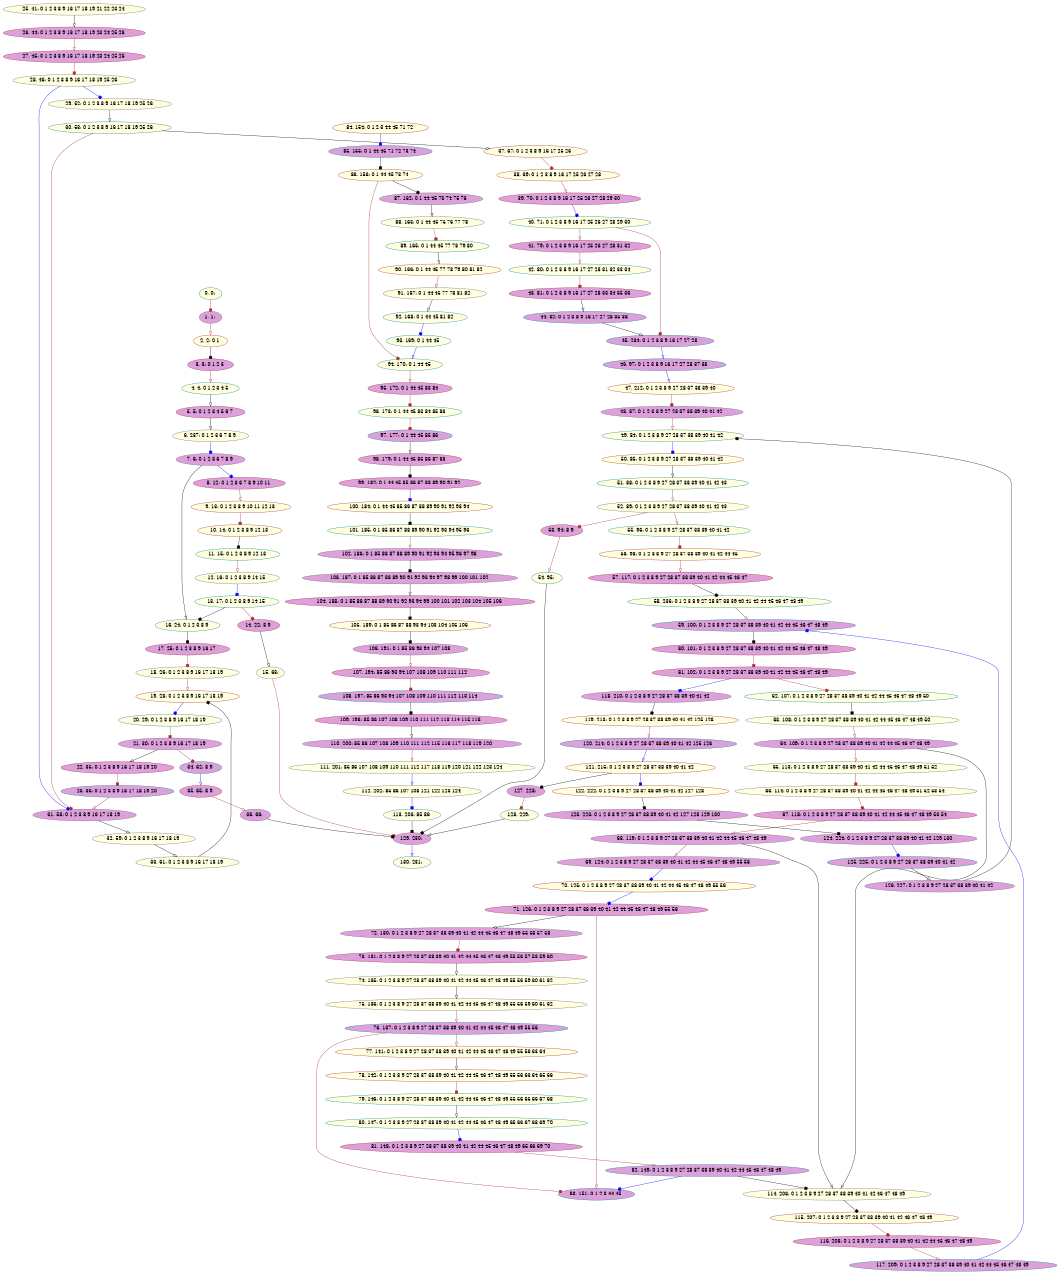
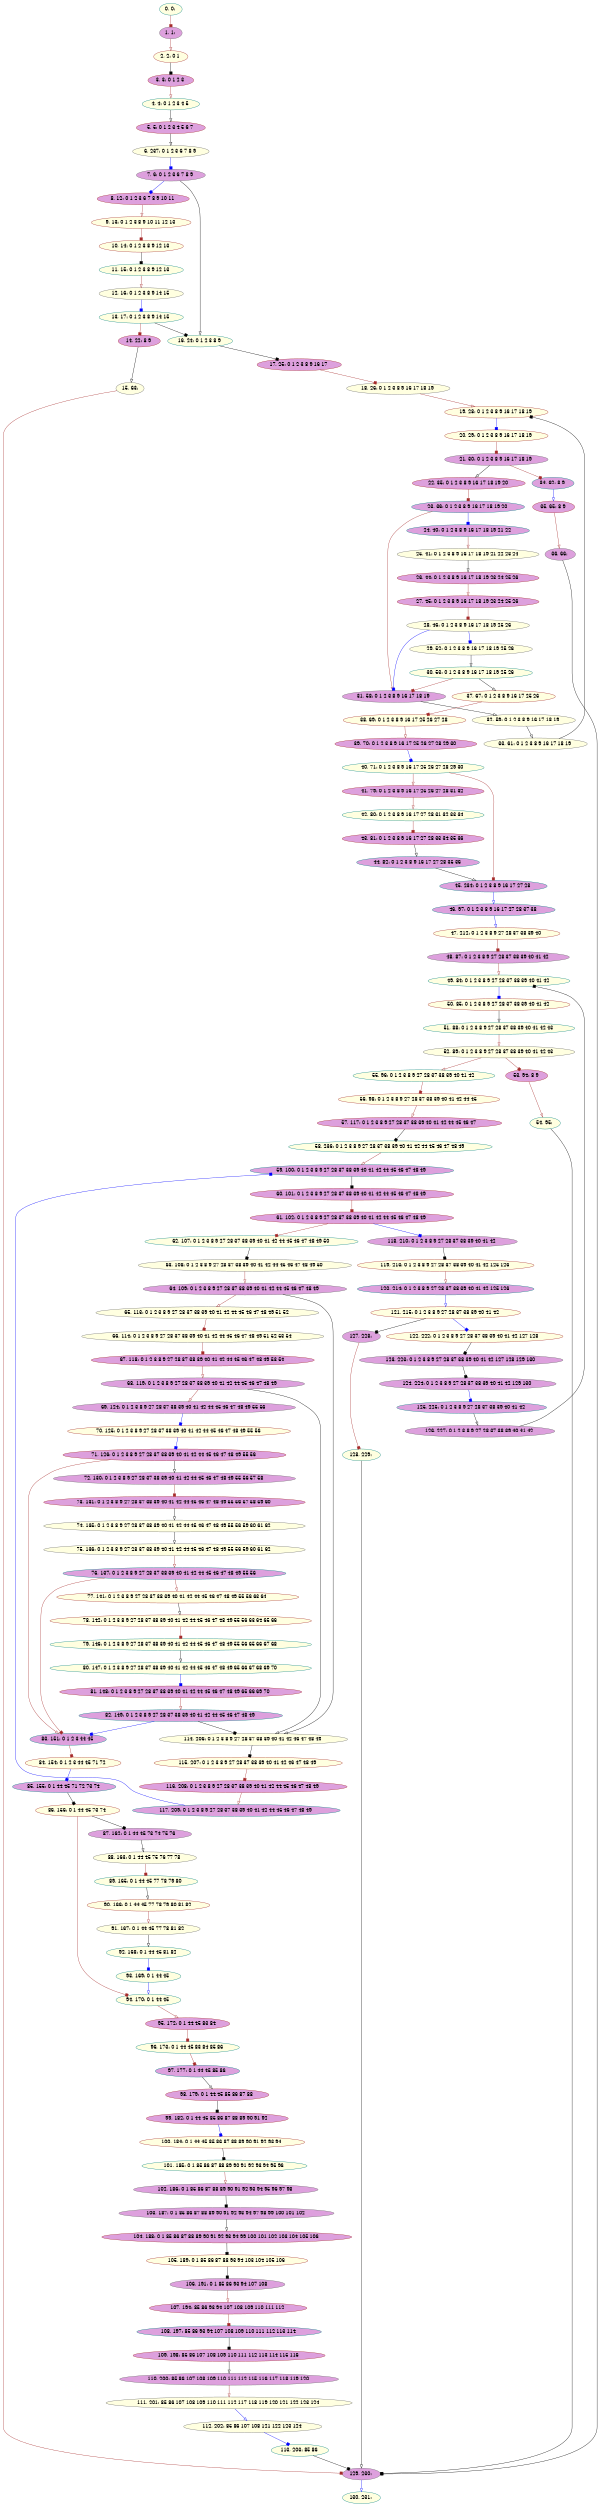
  digraph {
    node [color=brown fillcolor=lightyellow style=filled]
    edge [arrowhead=box color=brown]
    n1 [color=teal label="0, 0: "]
    n2 [color=gray40 fillcolor=plum label="1, 1: "]
    n3 [label="2, 2: 0 1 "]
    n4 [fillcolor=plum label="3, 3: 0 1 2 3 "]
    n5 [color=teal label="4, 4: 0 1 2 3 4 5 "]
    n6 [fillcolor=plum label="5, 5: 0 1 2 3 4 5 6 7 "]
    n7 [color=gray40 label="6, 237: 0 1 2 3 6 7 8 9 "]
    n8 [color=gray40 fillcolor=plum label="7, 6: 0 1 2 3 6 7 8 9 "]
    n9 [fillcolor=plum label="8, 12: 0 1 2 3 6 7 8 9 10 11 "]
    n10 [color=teal label="16, 24: 0 1 2 3 8 9 "]
    n11 [label="9, 13: 0 1 2 3 8 9 10 11 12 13 "]
    n12 [fillcolor=plum label="17, 25: 0 1 2 3 8 9 16 17 "]
    n13 [label="10, 14: 0 1 2 3 8 9 12 13 "]
    n14 [color=teal label="11, 15: 0 1 2 3 8 9 12 13 "]
    n15 [color=gray40 label="12, 16: 0 1 2 3 8 9 14 15 "]
    n16 [color=teal label="13, 17: 0 1 2 3 8 9 14 15 "]
    n17 [fillcolor=plum label="14, 22: 8 9 "]
    n18 [color=gray40 label="15, 63:"]
    n19 [color=gray40 fillcolor=plum label="129, 230: "]
    n20 [color=teal label="130, 231: "]
    n21 [color=gray40 label="18, 26: 0 1 2 3 8 9 16 17 18 19 "]
    n22 [label="19, 28: 0 1 2 3 8 9 16 17 18 19 "]
-   n23 [color=teal label="20, 29: 0 1 2 3 8 9 16 17 18 19 "]
+   n23 [label="20, 29: 0 1 2 3 8 9 16 17 18 19 "]
    n24 [color=gray40 fillcolor=plum label="21, 30: 0 1 2 3 8 9 16 17 18 19 "]
    n25 [fillcolor=plum label="22, 35: 0 1 2 3 8 9 16 17 18 19 20 "]
    n26 [color=teal fillcolor=plum label="34, 62: 8 9 "]
    n27 [color=teal fillcolor=plum label="23, 36: 0 1 2 3 8 9 16 17 18 19 20 "]
    n28 [fillcolor=plum label="35, 65: 8 9 "]
+   n29 [color=teal fillcolor=plum label="24, 40: 0 1 2 3 8 9 16 17 18 19 21 22 "]
    n30 [color=gray40 fillcolor=plum label="31, 58: 0 1 2 3 8 9 16 17 18 19 "]
    n31 [color=gray40 label="25, 41: 0 1 2 3 8 9 16 17 18 19 21 22 23 24 "]
    n32 [color=gray40 label="32, 59: 0 1 2 3 8 9 16 17 18 19 "]
    n33 [fillcolor=plum label="26, 44: 0 1 2 3 8 9 16 17 18 19 23 24 25 26 "]
    n34 [fillcolor=plum label="27, 45: 0 1 2 3 8 9 16 17 18 19 23 24 25 26 "]
    n35 [color=gray40 label="28, 46: 0 1 2 3 8 9 16 17 18 19 25 26 "]
    n36 [color=gray40 label="29, 52: 0 1 2 3 8 9 16 17 18 19 25 26 "]
    n37 [color=teal label="30, 53: 0 1 2 3 8 9 16 17 18 19 25 26 "]
    n38 [label="37, 67: 0 1 2 3 8 9 16 17 25 26 "]
    n39 [label="38, 69: 0 1 2 3 8 9 16 17 25 26 27 28 "]
    n40 [color=gray40 label="33, 61: 0 1 2 3 8 9 16 17 18 19 "]
    n41 [color=gray40 fillcolor=plum label="36, 66: "]
    n42 [fillcolor=plum label="39, 70: 0 1 2 3 8 9 16 17 25 26 27 28 29 30 "]
    n43 [color=teal label="40, 71: 0 1 2 3 8 9 16 17 25 26 27 28 29 30 "]
    n44 [fillcolor=plum label="41, 79: 0 1 2 3 8 9 16 17 25 26 27 28 31 32 "]
    n45 [color=teal fillcolor=plum label="45, 234: 0 1 2 3 8 9 16 17 27 28 "]
    n46 [color=teal label="42, 80: 0 1 2 3 8 9 16 17 27 28 31 32 33 34 "]
    n47 [color=teal fillcolor=plum label="46, 97: 0 1 2 3 8 9 16 17 27 28 37 38 "]
    n48 [fillcolor=plum label="43, 81: 0 1 2 3 8 9 16 17 27 28 33 34 35 36 "]
    n49 [color=teal fillcolor=plum label="44, 82: 0 1 2 3 8 9 16 17 27 28 35 36 "]
    n50 [label="47, 212: 0 1 2 3 8 9 27 28 37 38 39 40 "]
    n51 [color=gray40 fillcolor=plum label="48, 87: 0 1 2 3 8 9 27 28 37 38 39 40 41 42 "]
    n52 [color=teal label="49, 84: 0 1 2 3 8 9 27 28 37 38 39 40 41 42 "]
    n53 [label="50, 85: 0 1 2 3 8 9 27 28 37 38 39 40 41 42 "]
    n54 [color=teal label="51, 88: 0 1 2 3 8 9 27 28 37 38 39 40 41 42 43 "]
    n55 [color=gray40 label="52, 89: 0 1 2 3 8 9 27 28 37 38 39 40 41 42 43 "]
    n56 [fillcolor=plum label="53, 94: 8 9 "]
    n57 [color=teal label="55, 96: 0 1 2 3 8 9 27 28 37 38 39 40 41 42 "]
    n58 [color=teal label="54, 95: "]
    n59 [label="56, 98: 0 1 2 3 8 9 27 28 37 38 39 40 41 42 44 45 "]
    n60 [fillcolor=plum label="57, 117: 0 1 2 3 8 9 27 28 37 38 39 40 41 42 44 45 46 47 "]
    n61 [color=teal label="58, 236: 0 1 2 3 8 9 27 28 37 38 39 40 41 42 44 45 46 47 48 49 "]
    n62 [color=teal fillcolor=plum label="59, 100: 0 1 2 3 8 9 27 28 37 38 39 40 41 42 44 45 46 47 48 49 "]
    n63 [fillcolor=plum label="60, 101: 0 1 2 3 8 9 27 28 37 38 39 40 41 42 44 45 46 47 48 49 "]
    n64 [fillcolor=plum label="61, 102: 0 1 2 3 8 9 27 28 37 38 39 40 41 42 44 45 46 47 48 49 "]
    n65 [color=teal label="62, 107: 0 1 2 3 8 9 27 28 37 38 39 40 41 42 44 45 46 47 48 49 50 "]
    n66 [color=gray40 fillcolor=plum label="118, 210: 0 1 2 3 8 9 27 28 37 38 39 40 41 42 "]
    n67 [color=gray40 label="63, 108: 0 1 2 3 8 9 27 28 37 38 39 40 41 42 44 45 46 47 48 49 50 "]
    n68 [label="119, 213: 0 1 2 3 8 9 27 28 37 38 39 40 41 42 125 126 "]
    n69 [color=gray40 fillcolor=plum label="64, 109: 0 1 2 3 8 9 27 28 37 38 39 40 41 42 44 45 46 47 48 49 "]
    n70 [color=gray40 label="65, 113: 0 1 2 3 8 9 27 28 37 38 39 40 41 42 44 45 46 47 48 49 51 52 "]
    n71 [color=gray40 label="114, 206: 0 1 2 3 8 9 27 28 37 38 39 40 41 42 46 47 48 49 "]
    n72 [color=gray40 label="66, 114: 0 1 2 3 8 9 27 28 37 38 39 40 41 42 44 45 46 47 48 49 51 52 53 54 "]
    n73 [label="115, 207: 0 1 2 3 8 9 27 28 37 38 39 40 41 42 46 47 48 49 "]
    n74 [fillcolor=plum label="67, 118: 0 1 2 3 8 9 27 28 37 38 39 40 41 42 44 45 46 47 48 49 53 54 "]
    n75 [color=gray40 fillcolor=plum label="68, 119: 0 1 2 3 8 9 27 28 37 38 39 40 41 42 44 45 46 47 48 49 "]
    n76 [color=gray40 fillcolor=plum label="69, 124: 0 1 2 3 8 9 27 28 37 38 39 40 41 42 44 45 46 47 48 49 55 56 "]
    n77 [label="70, 125: 0 1 2 3 8 9 27 28 37 38 39 40 41 42 44 45 46 47 48 49 55 56 "]
    n78 [fillcolor=plum label="71, 126: 0 1 2 3 8 9 27 28 37 38 39 40 41 42 44 45 46 47 48 49 55 56 "]
    n79 [color=gray40 fillcolor=plum label="72, 130: 0 1 2 3 8 9 27 28 37 38 39 40 41 42 44 45 46 47 48 49 55 56 57 58 "]
    n80 [color=teal fillcolor=plum label="83, 151: 0 1 2 3 44 45 "]
    n81 [fillcolor=plum label="73, 131: 0 1 2 3 8 9 27 28 37 38 39 40 41 42 44 45 46 47 48 49 55 56 57 58 59 60 "]
    n82 [label="84, 154: 0 1 2 3 44 45 71 72 "]
    n83 [color=gray40 label="74, 135: 0 1 2 3 8 9 27 28 37 38 39 40 41 42 44 45 46 47 48 49 55 56 59 60 61 62 "]
    n84 [color=gray40 label="75, 136: 0 1 2 3 8 9 27 28 37 38 39 40 41 42 44 45 46 47 48 49 55 56 59 60 61 62 "]
    n85 [color=teal fillcolor=plum label="76, 137: 0 1 2 3 8 9 27 28 37 38 39 40 41 42 44 45 46 47 48 49 55 56 "]
    n86 [label="77, 141: 0 1 2 3 8 9 27 28 37 38 39 40 41 42 44 45 46 47 48 49 55 56 63 64 "]
    n87 [label="78, 142: 0 1 2 3 8 9 27 28 37 38 39 40 41 42 44 45 46 47 48 49 55 56 63 64 65 66 "]
    n88 [color=teal label="79, 146: 0 1 2 3 8 9 27 28 37 38 39 40 41 42 44 45 46 47 48 49 55 56 65 66 67 68 "]
    n89 [color=teal label="80, 147: 0 1 2 3 8 9 27 28 37 38 39 40 41 42 44 45 46 47 48 49 65 66 67 68 69 70 "]
    n90 [fillcolor=plum label="81, 148: 0 1 2 3 8 9 27 28 37 38 39 40 41 42 44 45 46 47 48 49 65 66 69 70 "]
    n91 [color=teal fillcolor=plum label="82, 149: 0 1 2 3 8 9 27 28 37 38 39 40 41 42 44 45 46 47 48 49 "]
    n92 [color=teal fillcolor=plum label="85, 155: 0 1 44 45 71 72 73 74 "]
    n93 [label="86, 156: 0 1 44 45 73 74 "]
    n94 [color=gray40 fillcolor=plum label="87, 162: 0 1 44 45 73 74 75 76 "]
    n95 [color=teal label="94, 170: 0 1 44 45 "]
    n96 [color=gray40 label="88, 163: 0 1 44 45 75 76 77 78 "]
    n97 [fillcolor=plum label="95, 172: 0 1 44 45 83 84 "]
    n98 [color=teal label="89, 165: 0 1 44 45 77 78 79 80 "]
    n99 [label="90, 166: 0 1 44 45 77 78 79 80 81 82 "]
    n100 [color=gray40 label="91, 167: 0 1 44 45 77 78 81 82 "]
    n101 [color=teal label="92, 168: 0 1 44 45 81 82 "]
    n102 [color=teal label="93, 169: 0 1 44 45 "]
    n103 [color=teal label="96, 173: 0 1 44 45 83 84 85 86 "]
    n104 [color=teal fillcolor=plum label="97, 177: 0 1 44 45 85 86 "]
    n105 [fillcolor=plum label="98, 179: 0 1 44 45 85 86 87 88 "]
    n106 [fillcolor=plum label="99, 182: 0 1 44 45 85 86 87 88 89 90 91 92 "]
    n107 [label="100, 184: 0 1 44 45 85 86 87 88 89 90 91 92 93 94 "]
    n108 [color=teal label="101, 185: 0 1 85 86 87 88 89 90 91 92 93 94 95 96 "]
    n109 [color=gray40 fillcolor=plum label="102, 186: 0 1 85 86 87 88 89 90 91 92 93 94 95 96 97 98 "]
    n110 [color=gray40 fillcolor=plum label="103, 187: 0 1 85 86 87 88 89 90 91 92 93 94 97 98 99 100 101 102 "]
    n111 [fillcolor=plum label="104, 188: 0 1 85 86 87 88 89 90 91 92 93 94 99 100 101 102 103 104 105 106 "]
    n112 [label="105, 189: 0 1 85 86 87 88 93 94 103 104 105 106 "]
    n113 [color=gray40 fillcolor=plum label="106, 191: 0 1 85 86 93 94 107 108 "]
    n114 [fillcolor=plum label="107, 194: 85 86 93 94 107 108 109 110 111 112 "]
    n115 [color=teal fillcolor=plum label="108, 197: 85 86 93 94 107 108 109 110 111 112 113 114 "]
    n116 [fillcolor=plum label="109, 198: 85 86 107 108 109 110 111 112 113 114 115 116 "]
    n117 [color=gray40 fillcolor=plum label="110, 200: 85 86 107 108 109 110 111 112 115 116 117 118 119 120 "]
    n118 [color=gray40 label="111, 201: 85 86 107 108 109 110 111 112 117 118 119 120 121 122 123 124 "]
    n119 [color=gray40 label="112, 202: 85 86 107 108 121 122 123 124 "]
    n120 [color=teal label="113, 203: 85 86 "]
    n121 [fillcolor=plum label="116, 208: 0 1 2 3 8 9 27 28 37 38 39 40 41 42 44 45 46 47 48 49 "]
    n122 [color=teal fillcolor=plum label="117, 209: 0 1 2 3 8 9 27 28 37 38 39 40 41 42 44 45 46 47 48 49 "]
    n123 [color=teal fillcolor=plum label="120, 214: 0 1 2 3 8 9 27 28 37 38 39 40 41 42 125 126 "]
    n124 [label="121, 215: 0 1 2 3 8 9 27 28 37 38 39 40 41 42 "]
    n125 [label="122, 222: 0 1 2 3 8 9 27 28 37 38 39 40 41 42 127 128 "]
    n126 [color=gray40 fillcolor=plum label="127, 228: "]
    n127 [color=gray40 fillcolor=plum label="123, 223: 0 1 2 3 8 9 27 28 37 38 39 40 41 42 127 128 129 130 "]
    n128 [color=teal label="128, 229: "]
    n129 [color=gray40 fillcolor=plum label="124, 224: 0 1 2 3 8 9 27 28 37 38 39 40 41 42 129 130 "]
    n130 [color=teal fillcolor=plum label="125, 225: 0 1 2 3 8 9 27 28 37 38 39 40 41 42 "]
    n131 [color=gray40 fillcolor=plum label="126, 227: 0 1 2 3 8 9 27 28 37 38 39 40 41 42 "]
    n1 -> n2
    n2 -> n3 [arrowhead=onormal]
    n3 -> n4 [color=black]
    n4 -> n5 [arrowhead=onormal]
    n5 -> n6 [arrowhead=onormal color=black]
    n6 -> n7 [arrowhead=onormal color=black]
    n7 -> n8 [color=blue]
    n8 -> n9 [color=blue]
    n8 -> n10 [arrowhead=onormal color=black]
    n9 -> n11 [arrowhead=onormal]
    n10 -> n12 [color=black]
    n11 -> n13
    n12 -> n21
    n13 -> n14 [color=black]
    n14 -> n15 [arrowhead=onormal]
    n15 -> n16 [color=blue]
    n16 -> n10 [color=black]
    n16 -> n17
    n17 -> n18 [arrowhead=onormal color=black]
    n18 -> n19
    n19 -> n20 [arrowhead=onormal color=blue]
    n21 -> n22 [arrowhead=onormal]
    n22 -> n23 [color=blue]
    n23 -> n24
    n24 -> n25 [arrowhead=onormal color=black]
    n24 -> n26
    n25 -> n27
    n26 -> n28 [arrowhead=onormal color=blue]
+   n27 -> n29 [color=blue]
    n27 -> n30 [arrowhead=onormal]
    n28 -> n41 [arrowhead=onormal]
+   n29 -> n31 [arrowhead=onormal]
    n30 -> n32 [arrowhead=onormal color=black]
    n31 -> n33 [arrowhead=onormal color=black]
    n32 -> n40 [arrowhead=onormal color=black]
    n33 -> n34 [arrowhead=onormal]
    n34 -> n35
    n35 -> n30 [color=blue]
    n35 -> n36 [color=blue]
    n36 -> n37 [arrowhead=onormal color=black]
    n37 -> n30
    n37 -> n38 [arrowhead=onormal color=black]
    n38 -> n39
    n39 -> n42 [arrowhead=onormal]
    n40 -> n22 [color=black]
    n41 -> n19 [color=black]
    n42 -> n43 [color=blue]
    n43 -> n44 [arrowhead=onormal]
    n43 -> n45
    n44 -> n46 [arrowhead=onormal]
    n45 -> n47 [arrowhead=onormal color=blue]
    n46 -> n48
    n47 -> n50 [arrowhead=onormal color=blue]
    n48 -> n49 [arrowhead=onormal color=black]
    n49 -> n45 [arrowhead=onormal color=black]
    n50 -> n51
    n51 -> n52 [arrowhead=onormal]
    n52 -> n53 [color=blue]
    n53 -> n54 [arrowhead=onormal color=black]
    n54 -> n55 [arrowhead=onormal]
    n55 -> n56
    n55 -> n57 [arrowhead=onormal]
    n56 -> n58 [arrowhead=onormal]
    n57 -> n59
    n58 -> n19 [color=black]
    n59 -> n60 [arrowhead=onormal]
    n60 -> n61 [color=black]
    n61 -> n62 [arrowhead=onormal]
    n62 -> n63 [color=black]
    n63 -> n64
    n64 -> n65
    n64 -> n66 [color=blue]
    n65 -> n67 [color=black]
    n66 -> n68 [color=black]
    n67 -> n69 [arrowhead=onormal]
    n68 -> n123 [arrowhead=onormal]
    n69 -> n70 [arrowhead=onormal]
    n69 -> n71 [arrowhead=onormal color=black]
    n70 -> n72
    n71 -> n73 [color=black]
    n72 -> n74
    n73 -> n121
    n74 -> n75 [arrowhead=onormal]
    n75 -> n71 [arrowhead=onormal color=black]
    n75 -> n76 [arrowhead=onormal]
    n76 -> n77 [color=blue]
    n77 -> n78 [color=blue]
    n78 -> n79 [arrowhead=onormal color=black]
    n78 -> n80 [arrowhead=onormal]
    n79 -> n81
+   n80 -> n82
    n81 -> n83 [arrowhead=onormal color=black]
    n82 -> n92 [color=blue]
    n83 -> n84 [arrowhead=onormal color=black]
    n84 -> n85 [arrowhead=onormal]
    n85 -> n80
    n85 -> n86 [arrowhead=onormal]
    n86 -> n87 [arrowhead=onormal color=black]
    n87 -> n88
    n88 -> n89 [arrowhead=onormal color=black]
    n89 -> n90 [color=blue]
    n90 -> n91 [arrowhead=onormal]
    n91 -> n71 [color=black]
    n91 -> n80 [color=blue]
    n92 -> n93 [color=black]
    n93 -> n94 [color=black]
    n93 -> n95
    n94 -> n96 [arrowhead=onormal color=black]
    n95 -> n97 [arrowhead=onormal]
    n96 -> n98
    n97 -> n103
    n98 -> n99 [arrowhead=onormal color=black]
    n99 -> n100 [arrowhead=onormal]
    n100 -> n101 [arrowhead=onormal color=black]
    n101 -> n102 [color=blue]
    n102 -> n95 [arrowhead=onormal color=blue]
    n103 -> n104
    n104 -> n105 [arrowhead=onormal color=black]
    n105 -> n106 [color=black]
    n106 -> n107 [color=blue]
    n107 -> n108 [color=black]
    n108 -> n109 [arrowhead=onormal]
    n109 -> n110 [color=black]
    n110 -> n111 [arrowhead=onormal color=black]
    n111 -> n112 [color=black]
    n112 -> n113 [color=black]
    n113 -> n114 [arrowhead=onormal]
    n114 -> n115
    n115 -> n116 [color=black]
    n116 -> n117 [arrowhead=onormal color=black]
    n117 -> n118 [arrowhead=onormal]
    n118 -> n119 [arrowhead=onormal color=blue]
    n119 -> n120 [color=blue]
    n120 -> n19 [color=black]
    n121 -> n122 [arrowhead=onormal]
    n122 -> n62 [color=blue]
    n123 -> n124 [arrowhead=onormal color=blue]
    n124 -> n125 [color=blue]
    n124 -> n126 [color=black]
    n125 -> n127 [color=black]
    n126 -> n128
    n127 -> n129 [color=black]
    n128 -> n19 [arrowhead=onormal color=black]
    n129 -> n130 [color=blue]
    n130 -> n131 [arrowhead=onormal color=black]
    n131 -> n52 [color=black]
  }
